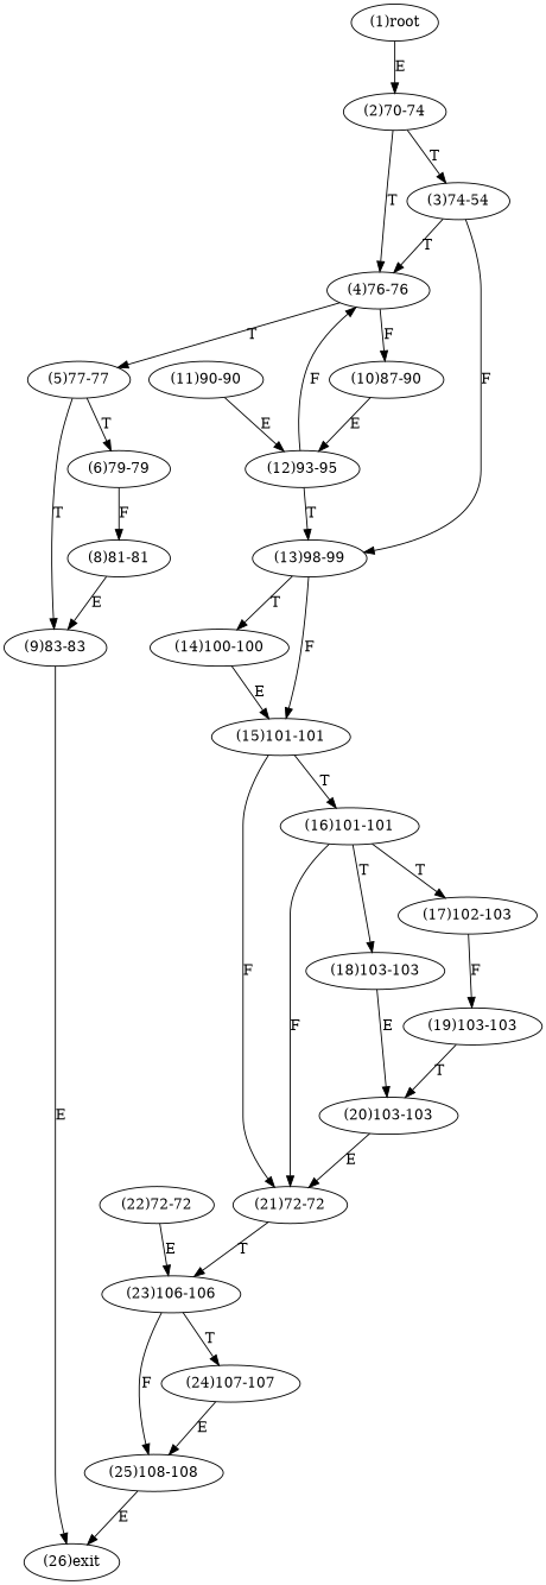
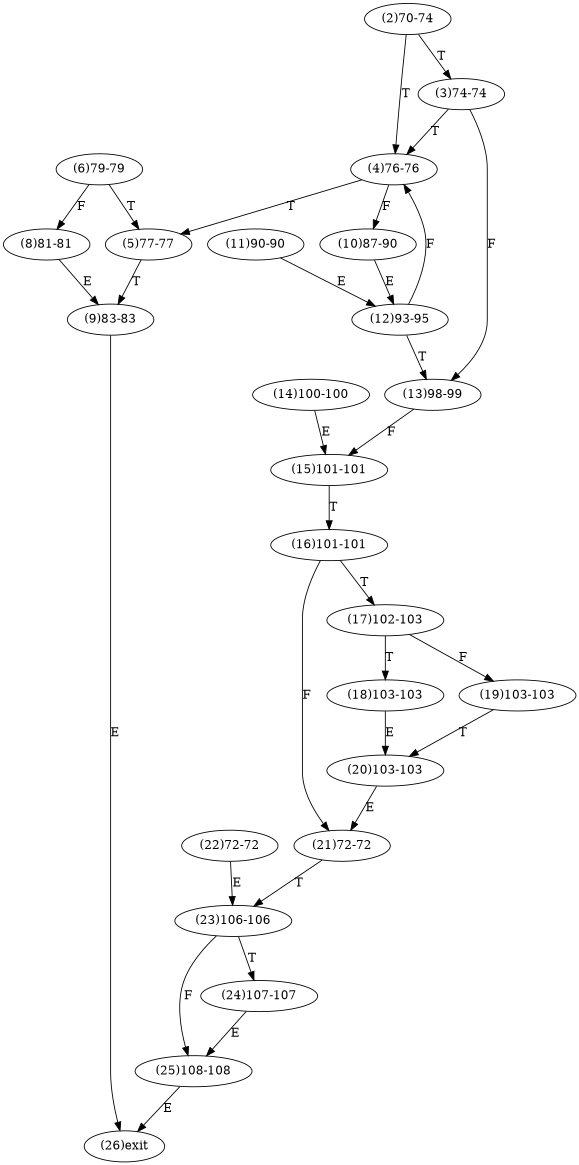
  digraph {
-   n1 [label="(1)root"]
    n2 [label="(2)70-74"]
-   n3 [label="(3)74-54"]
+   n3 [label="(3)74-74"]
    n4 [label="(4)76-76"]
    n5 [label="(13)98-99"]
    n6 [label="(5)77-77"]
    n7 [label="(10)87-90"]
    n8 [label="(14)100-100"]
    n9 [label="(15)101-101"]
    n10 [label="(6)79-79"]
    n11 [label="(9)83-83"]
    n12 [label="(12)93-95"]
    n13 [label="(8)81-81"]
    n14 [label="(26)exit"]
    n15 [label="(11)90-90"]
    n16 [label="(16)101-101"]
    n17 [label="(21)72-72"]
    n18 [label="(17)102-103"]
    n19 [label="(23)106-106"]
    n20 [label="(19)103-103"]
    n21 [label="(18)103-103"]
    n22 [label="(20)103-103"]
    n23 [label="(25)108-108"]
    n24 [label="(24)107-107"]
    n25 [label="(22)72-72"]
-   n1 -> n2 [label=E]
    n2 -> n3 [label=T]
    n2 -> n4 [label=T]
    n3 -> n4 [label=T]
    n3 -> n5 [label=F]
    n4 -> n6 [label=T]
    n4 -> n7 [label=F]
-   n5 -> n8 [label=T]
    n5 -> n9 [label=F]
-   n6 -> n10 [label=T]
+   n10 -> n6 [label=T]
    n6 -> n11 [label=T]
    n7 -> n12 [label=E]
    n8 -> n9 [label=E]
    n9 -> n16 [label=T]
-   n9 -> n17 [label=F]
    n10 -> n13 [label=F]
    n11 -> n14 [label=E]
    n12 -> n4 [label=F]
    n12 -> n5 [label=T]
    n13 -> n11 [label=E]
    n15 -> n12 [label=E]
    n16 -> n17 [label=F]
    n16 -> n18 [label=T]
    n17 -> n19 [label=T]
    n18 -> n20 [label=F]
-   n16 -> n21 [label=T]
+   n18 -> n21 [label=T]
    n19 -> n23 [label=F]
    n19 -> n24 [label=T]
    n20 -> n22 [label=T]
    n21 -> n22 [label=E]
    n22 -> n17 [label=E]
    n23 -> n14 [label=E]
    n24 -> n23 [label=E]
    n25 -> n19 [label=E]
  }
